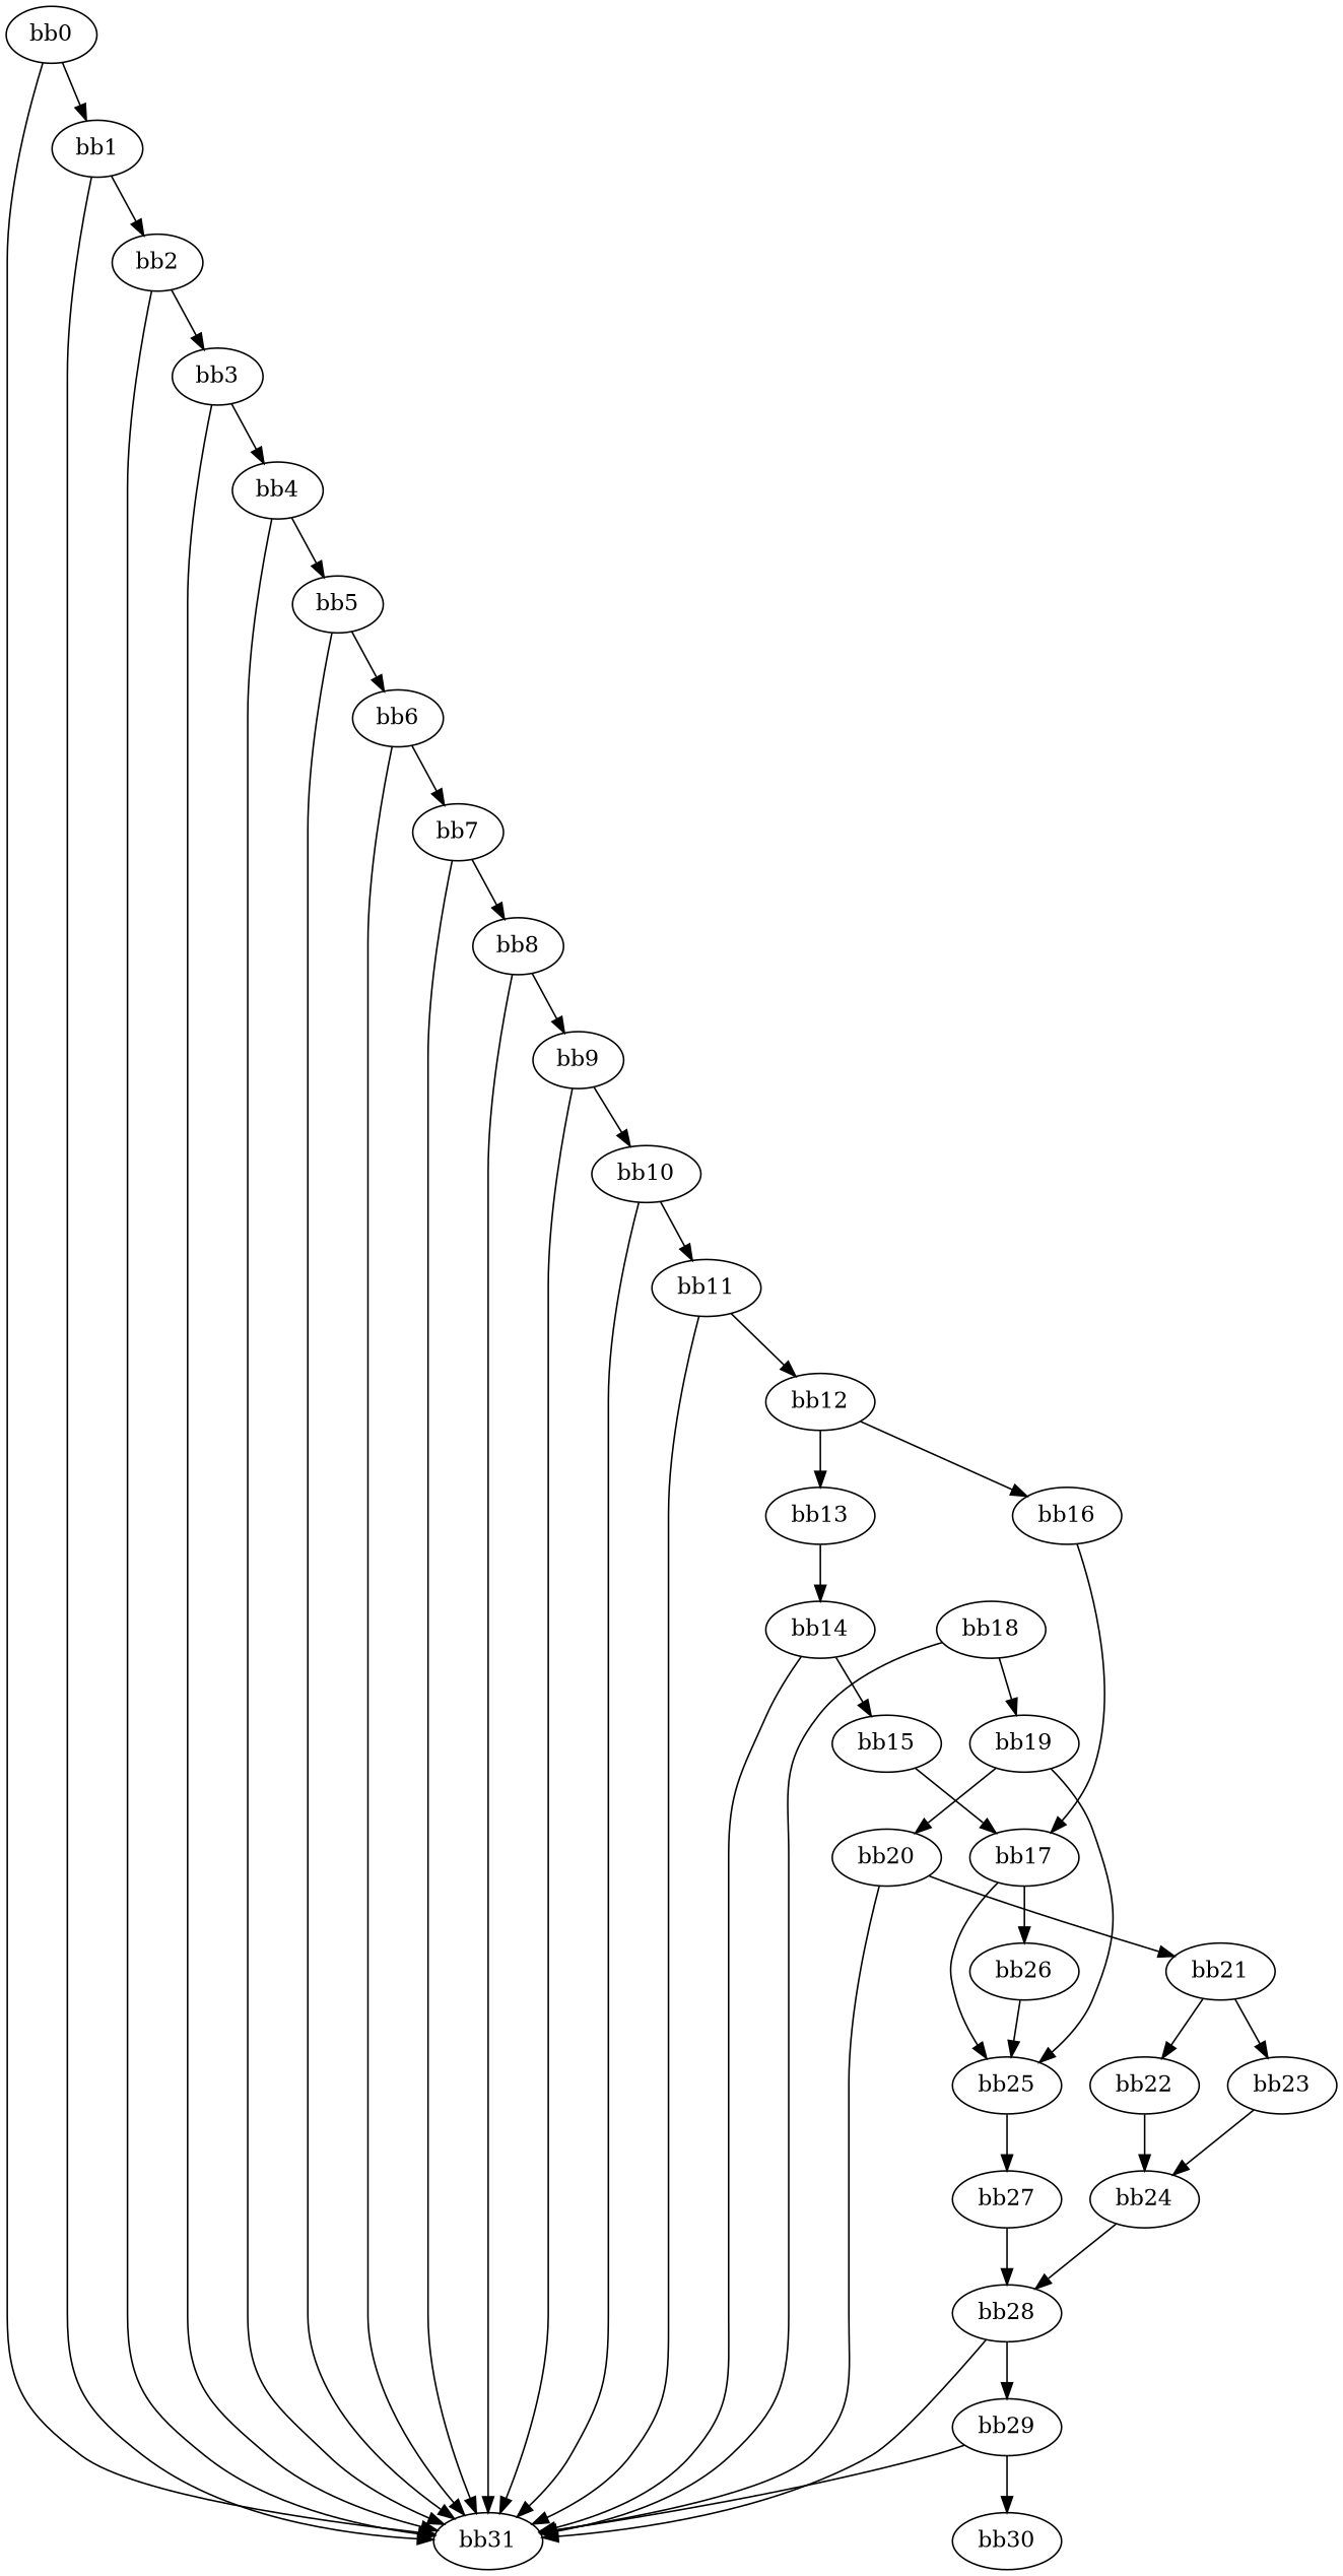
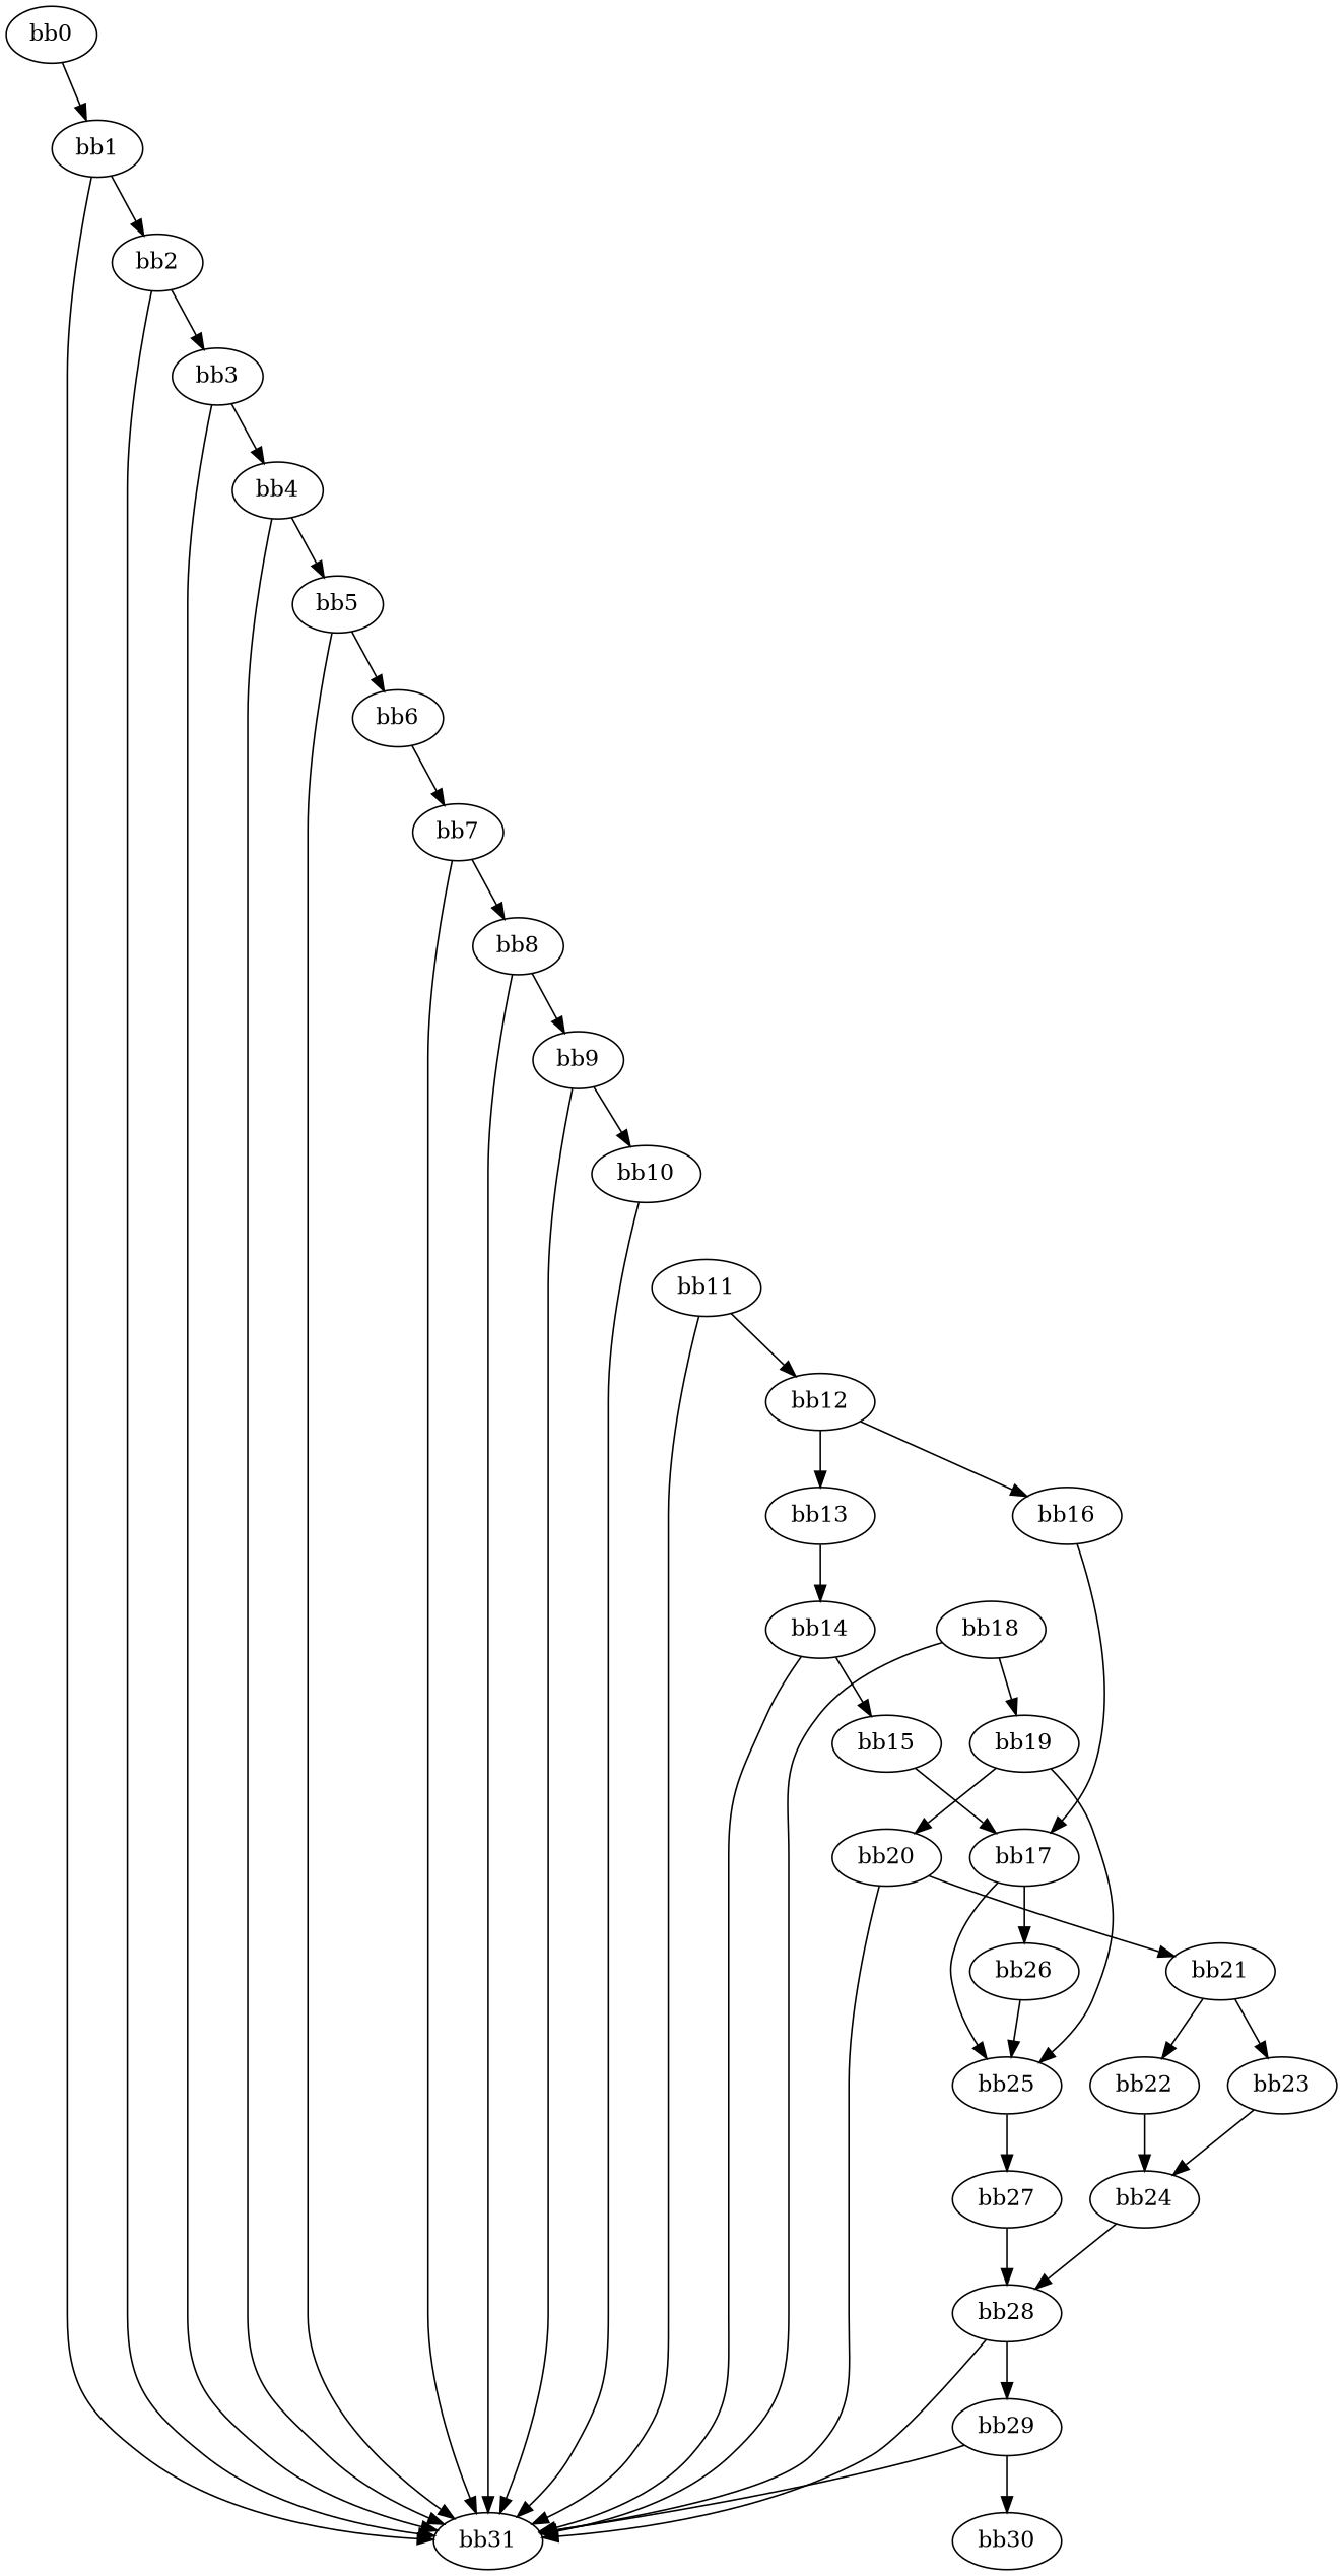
  digraph {
    n1 [label="bb0\l"]
    n2 [label="bb1\l"]
    n3 [label="bb31\l"]
    n4 [label="bb2\l"]
    n5 [label="bb3\l"]
    n6 [label="bb4\l"]
    n7 [label="bb5\l"]
    n8 [label="bb6\l"]
    n9 [label="bb7\l"]
    n10 [label="bb8\l"]
    n11 [label="bb9\l"]
    n12 [label="bb10\l"]
    n13 [label="bb11\l"]
    n14 [label="bb12\l"]
    n15 [label="bb13\l"]
    n16 [label="bb16\l"]
    n17 [label="bb14\l"]
    n18 [label="bb17\l"]
    n19 [label="bb15\l"]
    n20 [label="bb26\l"]
    n21 [label="bb25\l"]
    n22 [label="bb18\l"]
    n23 [label="bb19\l"]
    n24 [label="bb20\l"]
    n25 [label="bb21\l"]
    n26 [label="bb27\l"]
    n27 [label="bb22\l"]
    n28 [label="bb23\l"]
    n29 [label="bb24\l"]
    n30 [label="bb28\l"]
    n31 [label="bb29\l"]
    n32 [label="bb30\l"]
    n1 -> n2
-   n1 -> n3
    n2 -> n3
    n2 -> n4
    n4 -> n3
    n4 -> n5
    n5 -> n3
    n5 -> n6
    n6 -> n3
    n6 -> n7
    n7 -> n3
    n7 -> n8
-   n8 -> n3
    n8 -> n9
    n9 -> n3
    n9 -> n10
    n10 -> n3
    n10 -> n11
    n11 -> n3
    n11 -> n12
    n12 -> n3
-   n12 -> n13
    n13 -> n3
    n13 -> n14
    n14 -> n15
    n14 -> n16
    n15 -> n17
    n16 -> n18
    n17 -> n3
    n17 -> n19
    n18 -> n20
    n18 -> n21
    n19 -> n18
    n20 -> n21
    n21 -> n26
    n22 -> n3
    n22 -> n23
    n23 -> n21
    n23 -> n24
    n24 -> n3
    n24 -> n25
    n25 -> n27
    n25 -> n28
    n26 -> n30
    n27 -> n29
    n28 -> n29
    n29 -> n30
    n30 -> n3
    n30 -> n31
    n31 -> n3
    n31 -> n32
  }
